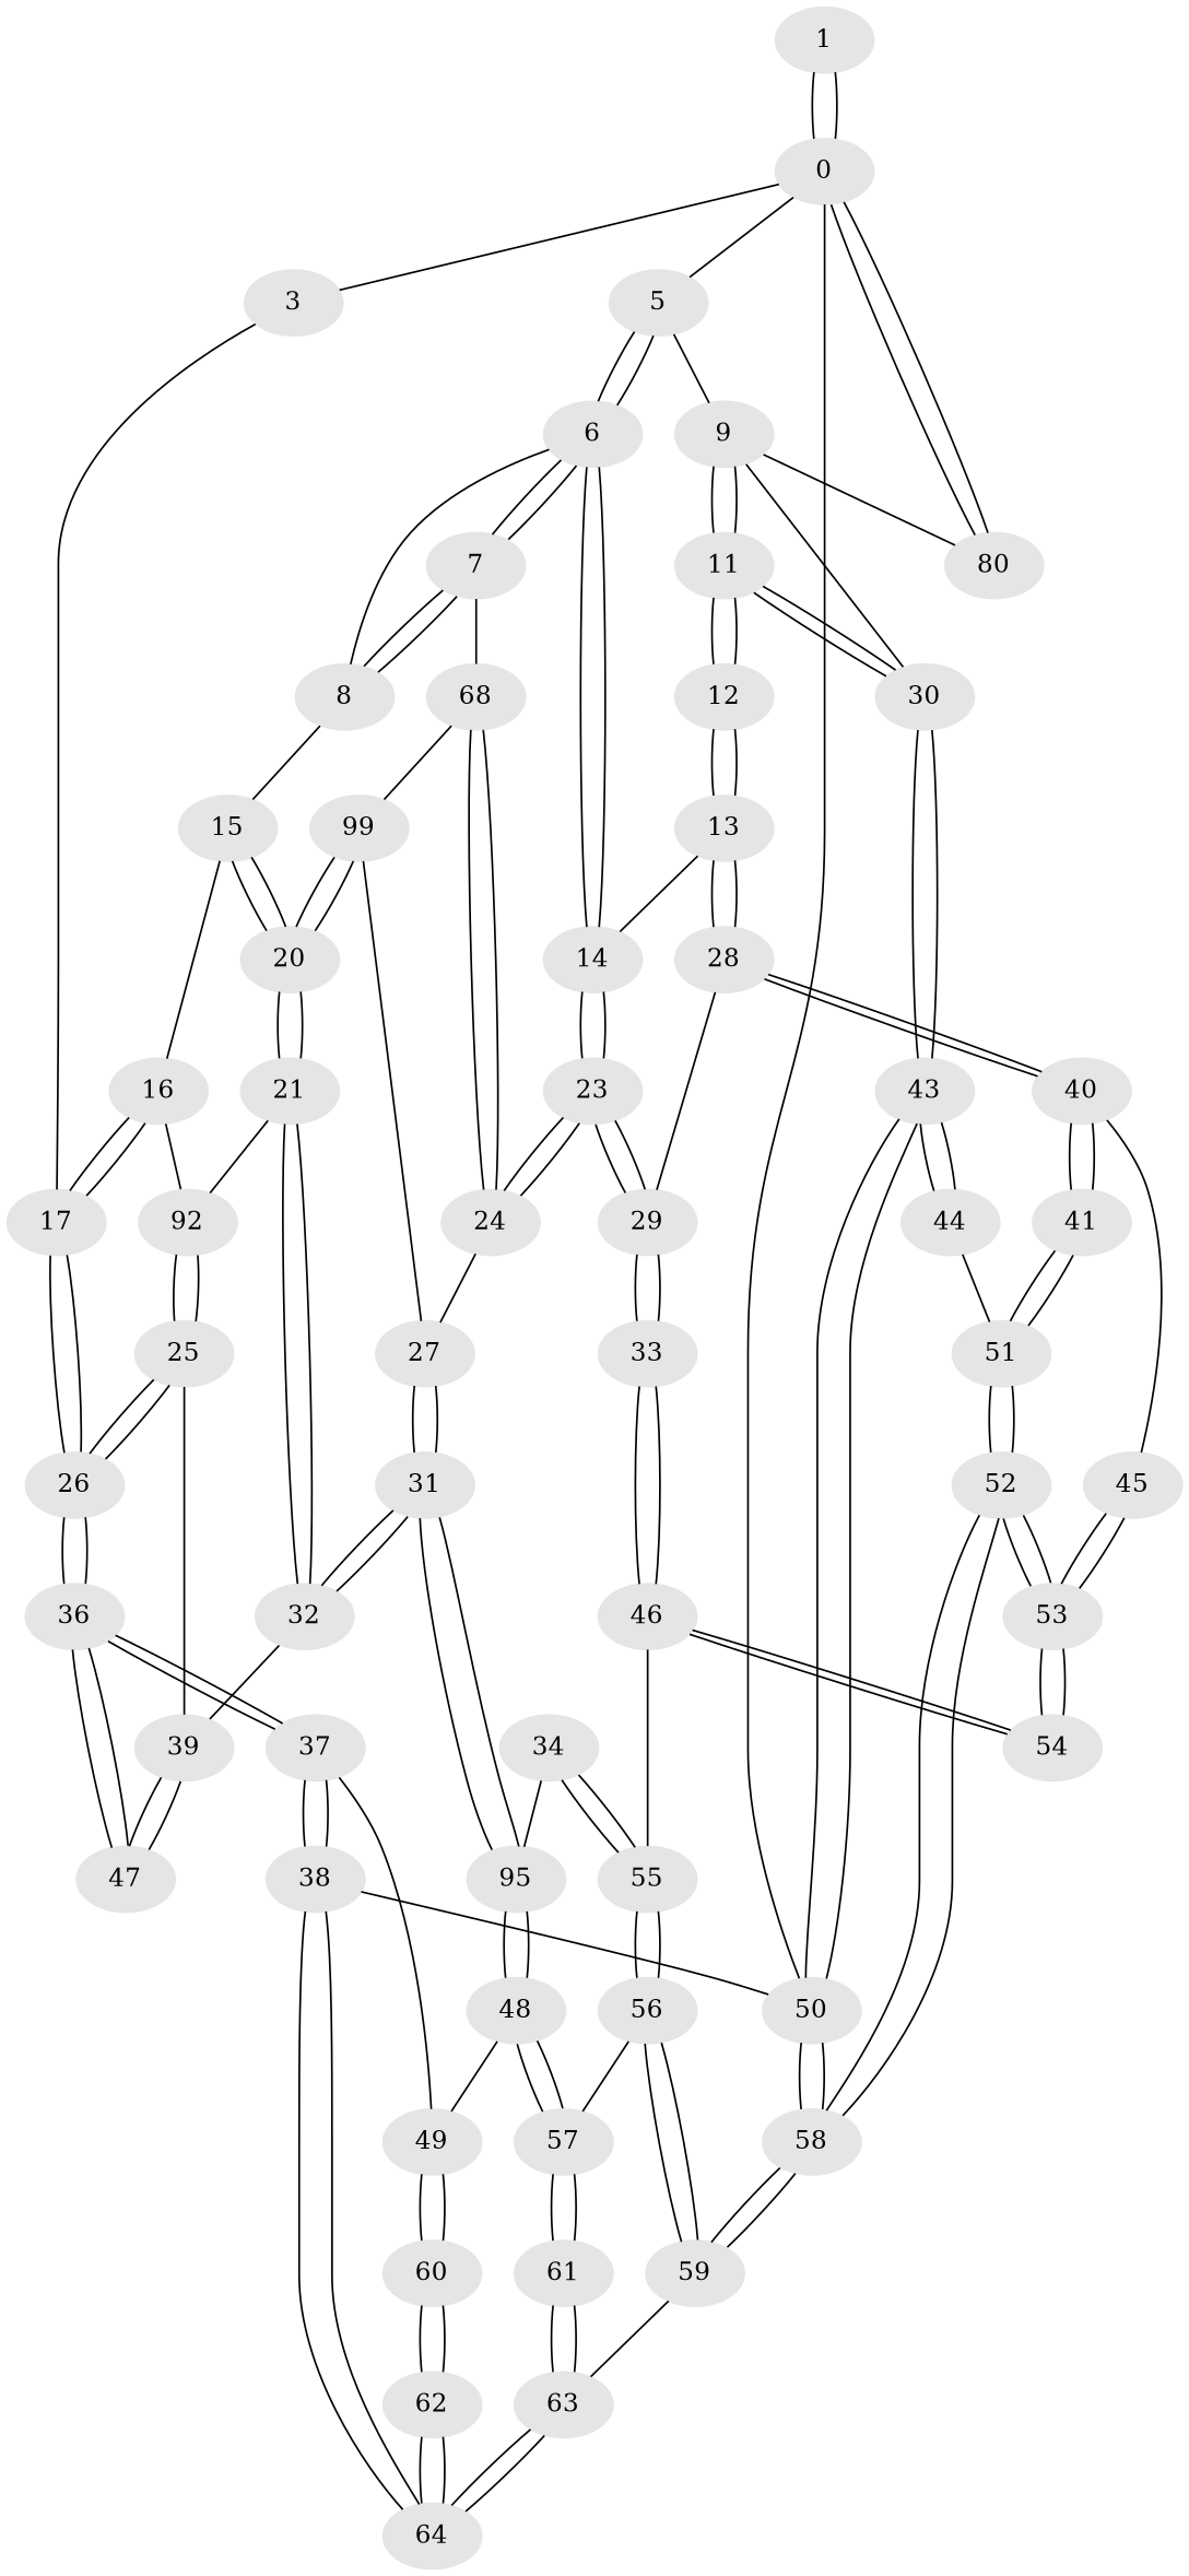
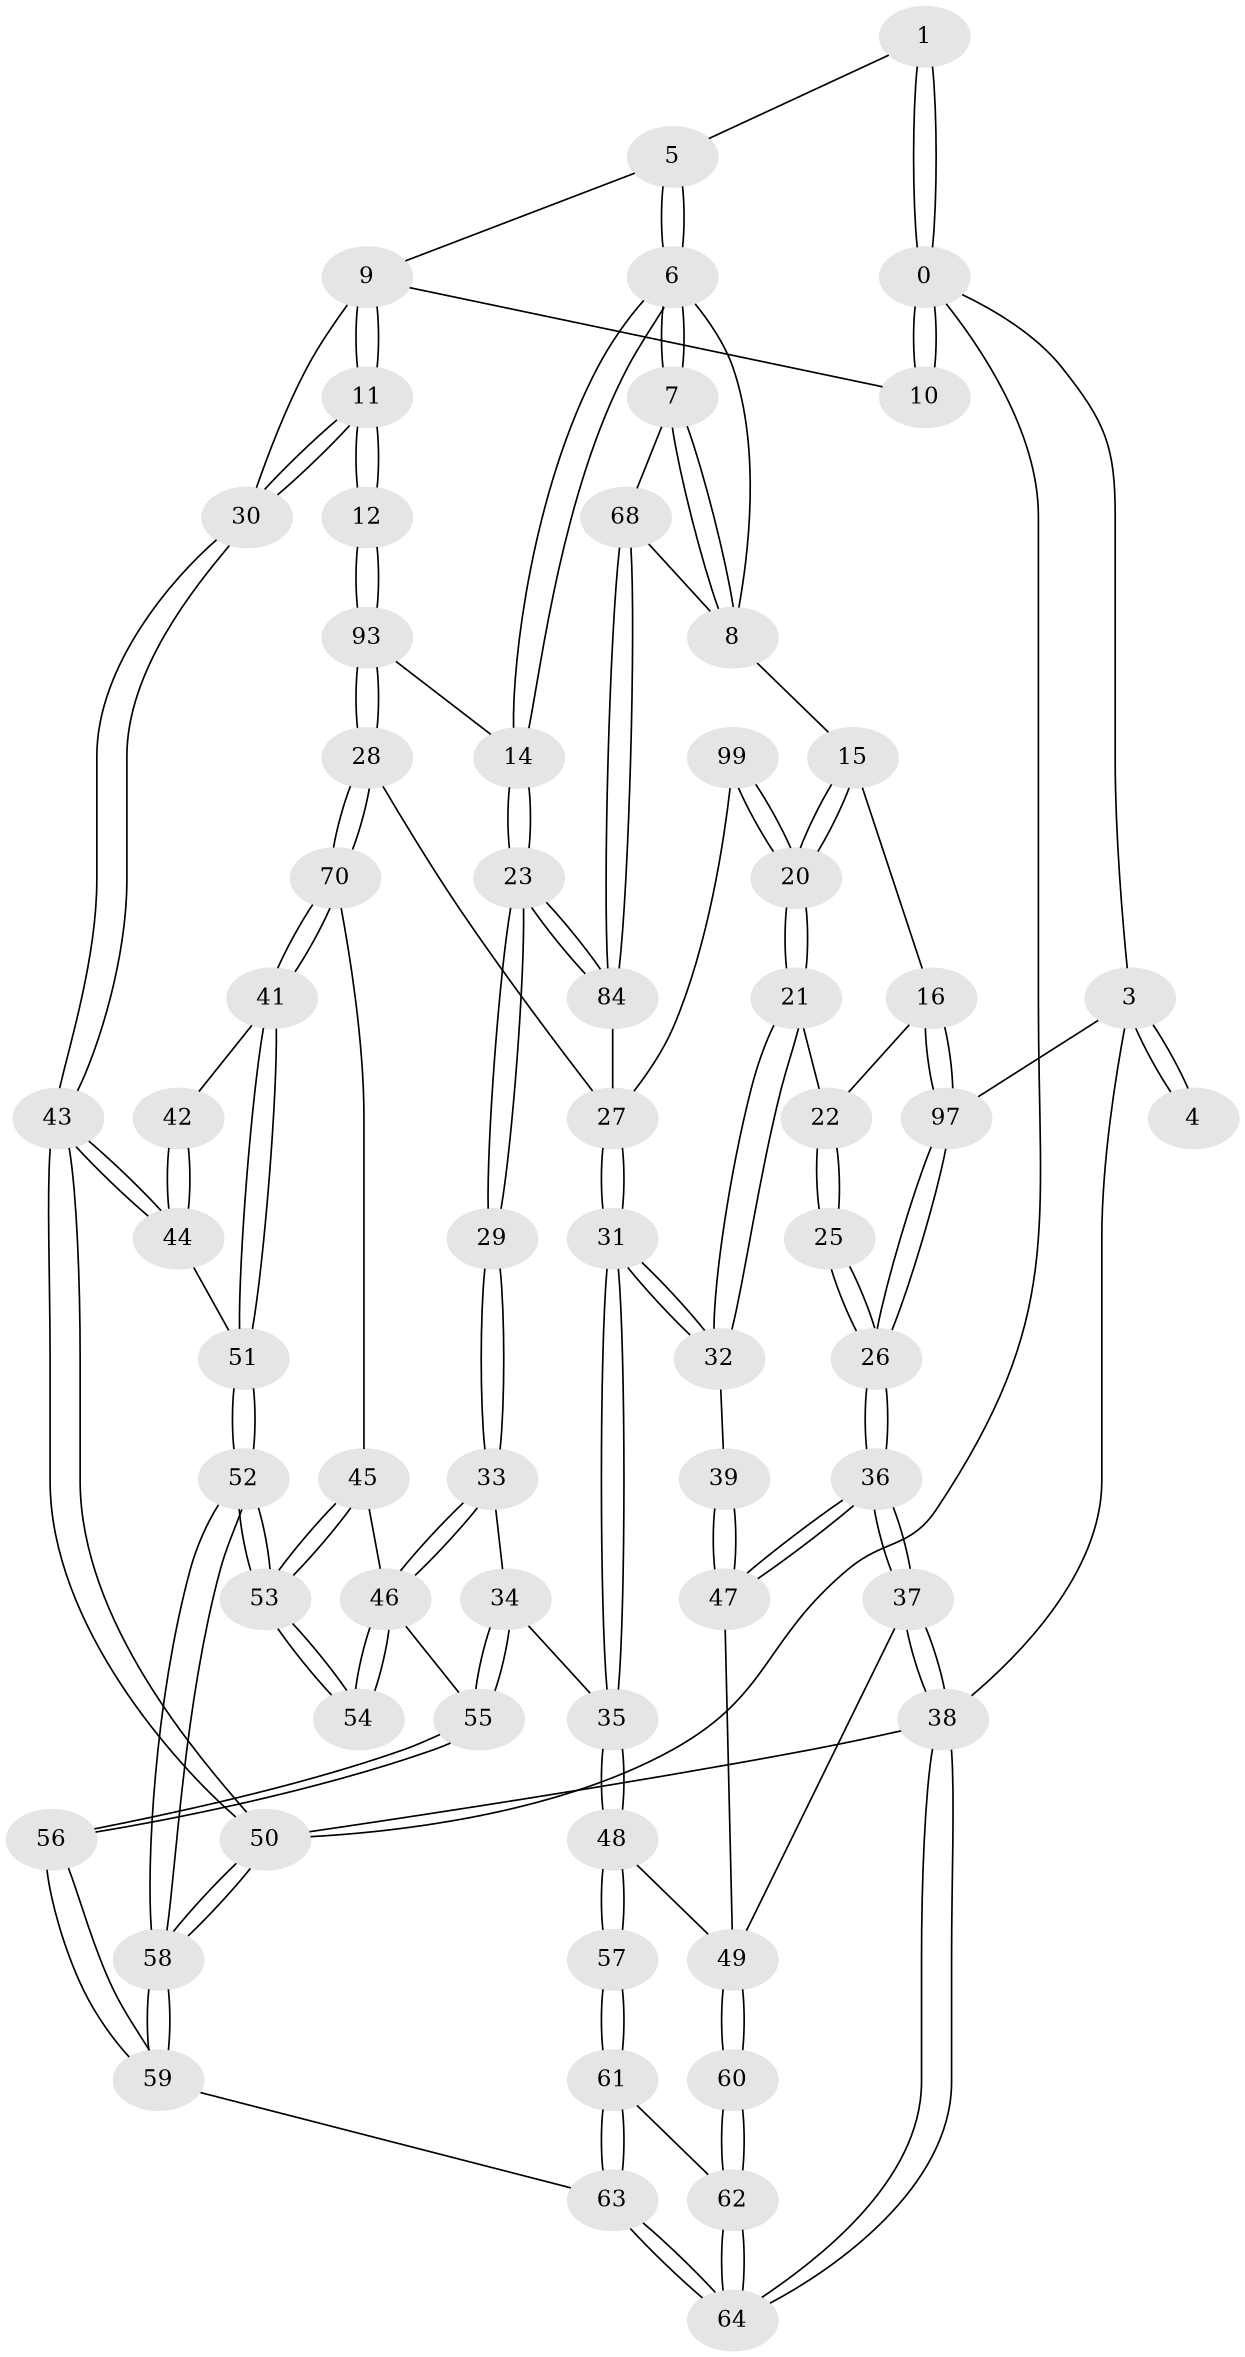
  graph {
    node [color=gray90 style=filled]
    n1 [label=0]
    1
    5
    3
-   10 [label=80]
+   10
    50
    6
    9
-   17
+   4
+   17 [label=97]
    38
    58
    26
    64
    8
    15
    7
    14
    11
    30
    n21 [label=68]
    23
    n23 [label=99]
-   24
+   24 [label=84]
    16
    20
    12
    43
-   13
+   13 [label=93]
    28
    29
-   40
-   22 [label=92]
+   40 [label=70]
+   22
    21
    25
    36
    27
    31
    32
    39
    33
    47
    37
-   35 [label=95]
+   35
    41
    45
    34
    46
    44
    48
    55
    54
    56
    49
    57
    60
    62
+   42
    51
    53
    52
    61
    59
    63
    n1 -- 3
    n1 -- 10
    n1 -- 10
    n1 -- 50
    1 -- n1
    1 -- n1
-   n1 -- 5
+   1 -- 5
    5 -- 6
    5 -- 6
    5 -- 9
+   3 -- 4
+   3 -- 4
    3 -- 17
+   3 -- 38
    50 -- 58
    50 -- 58
    6 -- 8
    6 -- 7
    6 -- 7
    6 -- 14
    6 -- 14
    9 -- 10
    9 -- 11
    9 -- 11
    9 -- 30
    17 -- 26
    17 -- 26
    38 -- 50
    38 -- 64
    38 -- 64
    58 -- 59
    58 -- 59
    26 -- 36
    26 -- 36
    8 -- 15
    15 -- 16
    15 -- 20
    15 -- 20
    7 -- 8
    7 -- 8
    7 -- n21
    14 -- 23
    14 -- 23
    11 -- 30
    11 -- 30
    11 -- 12
    11 -- 12
    30 -- 43
    30 -- 43
-   n21 -- n23
+   n21 -- 8
    n21 -- 24
    n21 -- 24
    23 -- 24
    23 -- 24
    23 -- 29
    23 -- 29
    n23 -- 20
    n23 -- 20
    n23 -- 27
    24 -- 27
    16 -- 17
    16 -- 17
    16 -- 22
    20 -- 21
    20 -- 21
    12 -- 13
    12 -- 13
    43 -- 50
    43 -- 50
    43 -- 44
    43 -- 44
    13 -- 14
    13 -- 28
    13 -- 28
-   28 -- 29
+   28 -- 27
    28 -- 40
    28 -- 40
    29 -- 33
    29 -- 33
    40 -- 41
    40 -- 41
    40 -- 45
    22 -- 25
    22 -- 25
    21 -- 22
    21 -- 32
    21 -- 32
    25 -- 26
    25 -- 26
-   25 -- 39
    36 -- 47
    36 -- 47
    36 -- 37
    36 -- 37
    27 -- 31
    27 -- 31
    31 -- 32
    31 -- 32
    31 -- 35
    31 -- 35
    32 -- 39
    39 -- 47
    39 -- 47
+   33 -- 34
    33 -- 46
    33 -- 46
+   47 -- 49
    37 -- 38
    37 -- 38
    37 -- 49
    35 -- 48
    35 -- 48
+   41 -- 42
    41 -- 51
    41 -- 51
+   45 -- 46
    45 -- 53
    45 -- 53
    34 -- 35
    34 -- 55
    34 -- 55
    46 -- 55
    46 -- 54
    46 -- 54
    44 -- 51
    48 -- 49
    48 -- 57
    48 -- 57
    55 -- 56
    55 -- 56
-   56 -- 57
    56 -- 59
    56 -- 59
    49 -- 60
    49 -- 60
    57 -- 61
    57 -- 61
    60 -- 62
    60 -- 62
    62 -- 64
    62 -- 64
+   42 -- 44
+   42 -- 44
    51 -- 52
    51 -- 52
    53 -- 54
    53 -- 54
    52 -- 58
    52 -- 58
    52 -- 53
    52 -- 53
+   61 -- 62
    61 -- 63
    61 -- 63
    59 -- 63
    63 -- 64
    63 -- 64
  }
